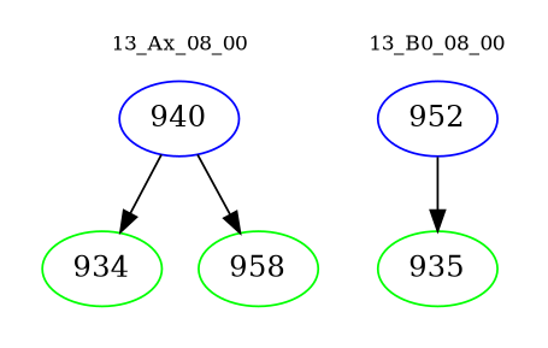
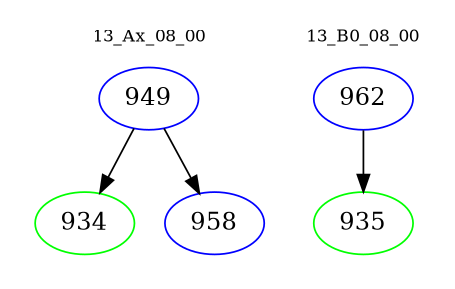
  digraph {
    node [color=blue]
    edge [color=black]
-   n1 [label=940]
+   n1 [label=949]
    n2 [color=green label=934]
-   n3 [color=green label=958]
-   n4 [label=952]
+   n3 [label=958]
+   n4 [label=962]
    n5 [color=green label=935]
    subgraph cluster_1 {
      color=white
      fontsize=10
      label="13_Ax_08_00"
      n1
      n2
      n3
    }
    subgraph cluster_2 {
      color=white
      fontsize=10
      label="13_B0_08_00"
      n4
      n5
    }
    n1 -> n2
    n1 -> n3
    n4 -> n5
  }
